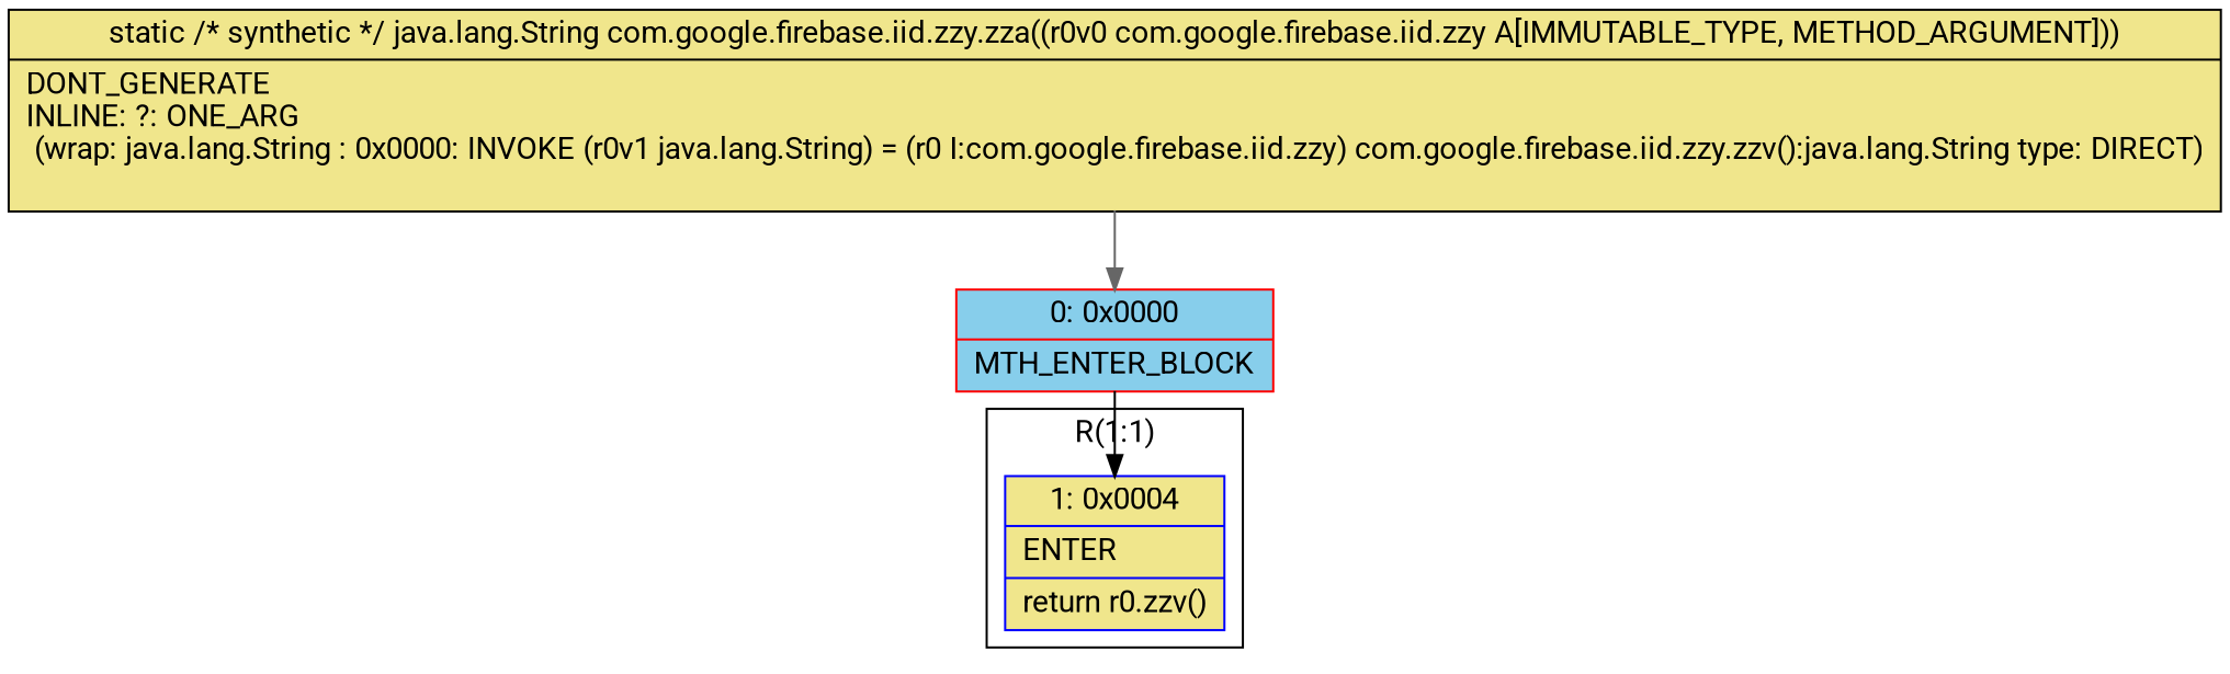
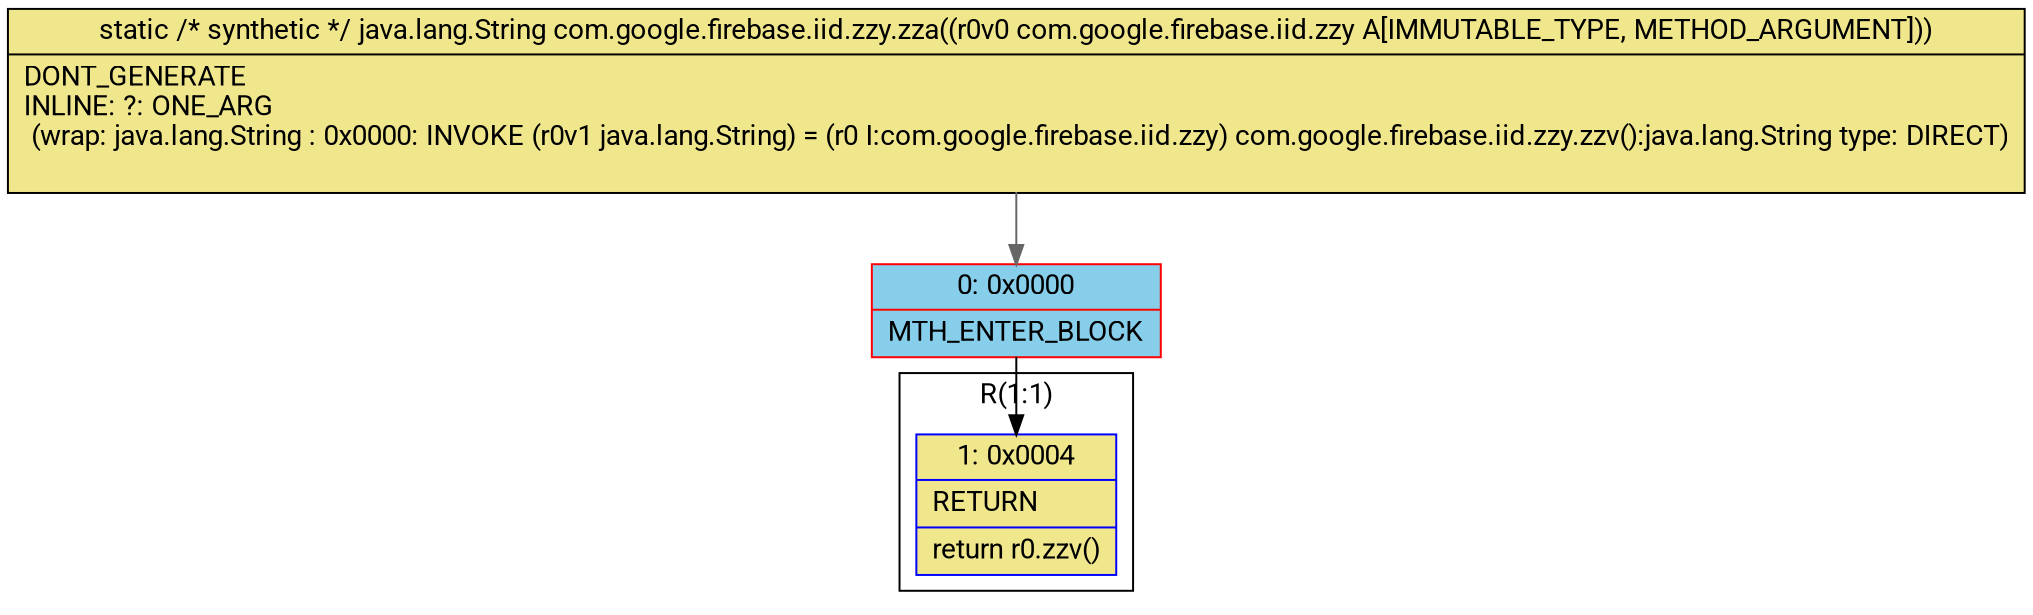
  digraph {
    fontname=Roboto
    node [shape=record style=filled fillcolor=khaki fontname=Roboto]
    edge [fontname=Roboto]
-   n1 [color=blue label="{1\:\ 0x0004|ENTER\l|return r0.zzv()\l}"]
+   n1 [color=blue label="{1\:\ 0x0004|RETURN\l|return r0.zzv()\l}"]
    n2 [color=red label="{0\:\ 0x0000|MTH_ENTER_BLOCK\l}" fillcolor=skyblue]
    n3 [label="{static \/* synthetic *\/ java.lang.String com.google.firebase.iid.zzy.zza((r0v0 com.google.firebase.iid.zzy A[IMMUTABLE_TYPE, METHOD_ARGUMENT]))  | DONT_GENERATE\lINLINE: ?: ONE_ARG  \l  (wrap: java.lang.String : 0x0000: INVOKE  (r0v1 java.lang.String) = (r0 I:com.google.firebase.iid.zzy) com.google.firebase.iid.zzy.zzv():java.lang.String type: DIRECT)\l\l}"]
    subgraph cluster_1 {
      label="R(1:1)"
      n1
    }
    n2 -> n1 [color=black]
    n3 -> n2 [color=gray40]
  }
